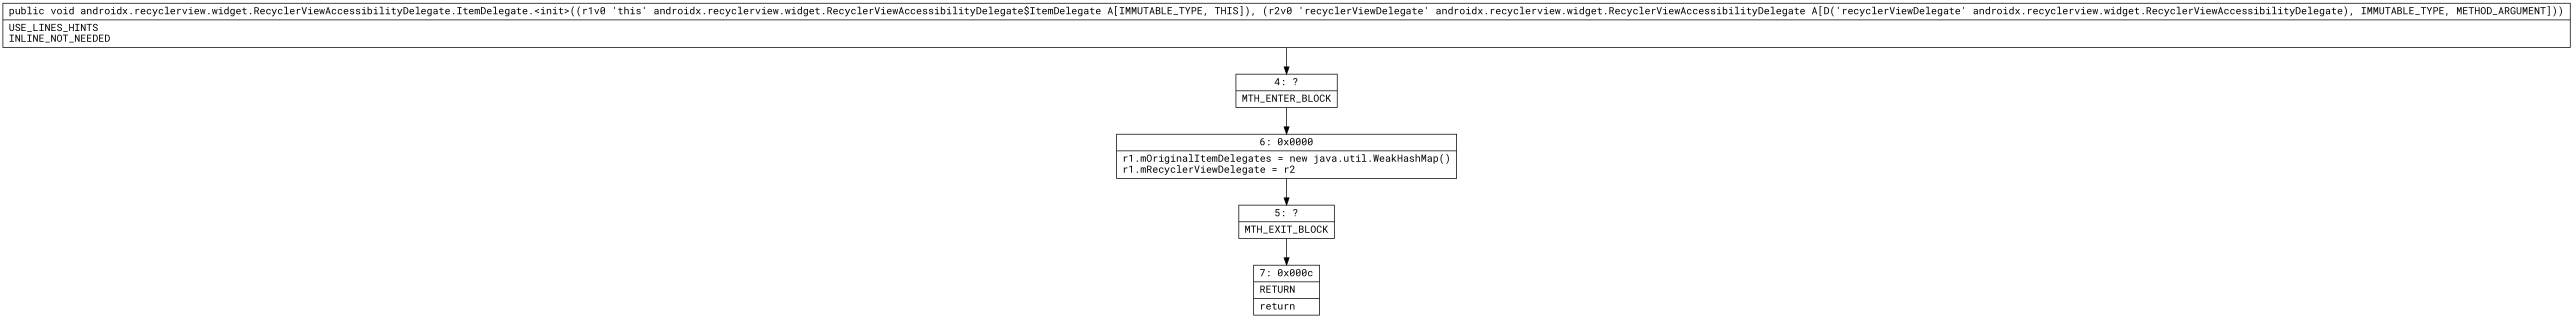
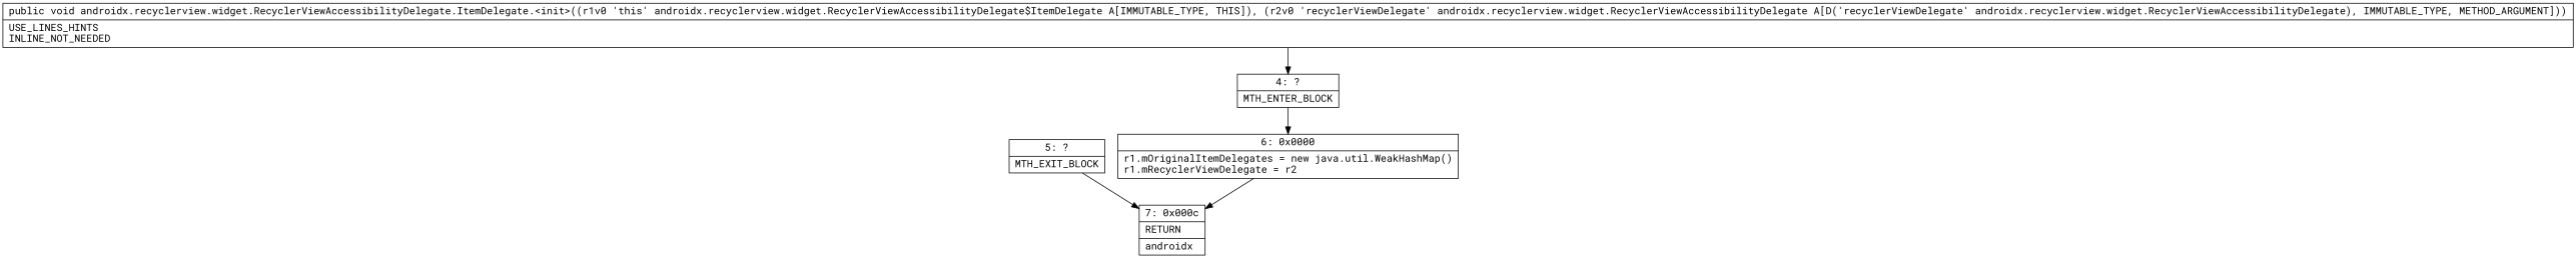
  digraph {
    fontname="Roboto Mono"
    node [fontname="Roboto Mono" shape=record]
    edge [fontname="Roboto Mono"]
    n1 [label="{4\:\ ?|MTH_ENTER_BLOCK\l}"]
    n2 [label="{6\:\ 0x0000|r1.mOriginalItemDelegates = new java.util.WeakHashMap()\lr1.mRecyclerViewDelegate = r2\l}"]
-   n3 [label="{7\:\ 0x000c|RETURN\l|return\l}"]
+   n3 [label="{7\:\ 0x000c|RETURN\l|androidx\l}"]
    n4 [label="{5\:\ ?|MTH_EXIT_BLOCK\l}"]
    n5 [label="{public void androidx.recyclerview.widget.RecyclerViewAccessibilityDelegate.ItemDelegate.\<init\>((r1v0 'this' androidx.recyclerview.widget.RecyclerViewAccessibilityDelegate$ItemDelegate A[IMMUTABLE_TYPE, THIS]), (r2v0 'recyclerViewDelegate' androidx.recyclerview.widget.RecyclerViewAccessibilityDelegate A[D('recyclerViewDelegate' androidx.recyclerview.widget.RecyclerViewAccessibilityDelegate), IMMUTABLE_TYPE, METHOD_ARGUMENT]))  | USE_LINES_HINTS\lINLINE_NOT_NEEDED\l}"]
    n1 -> n2
-   n2 -> n4
+   n2 -> n3
    n4 -> n3
    n5 -> n1
  }
